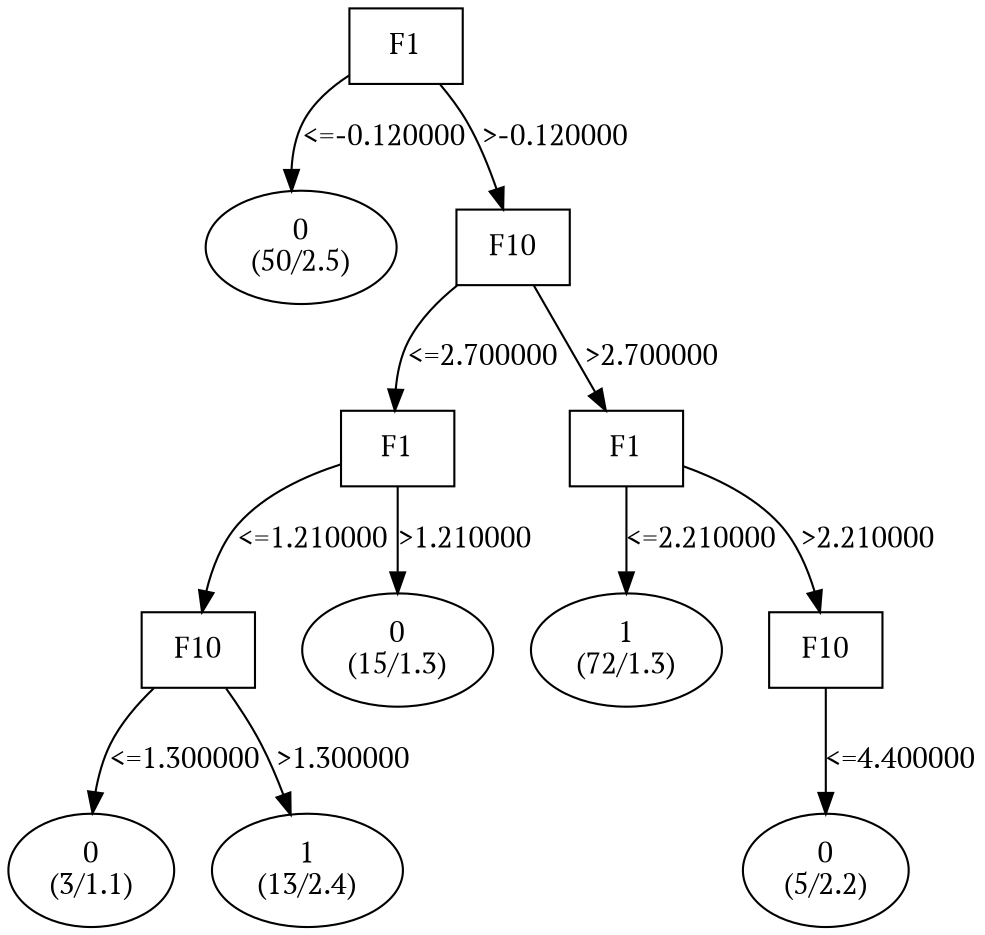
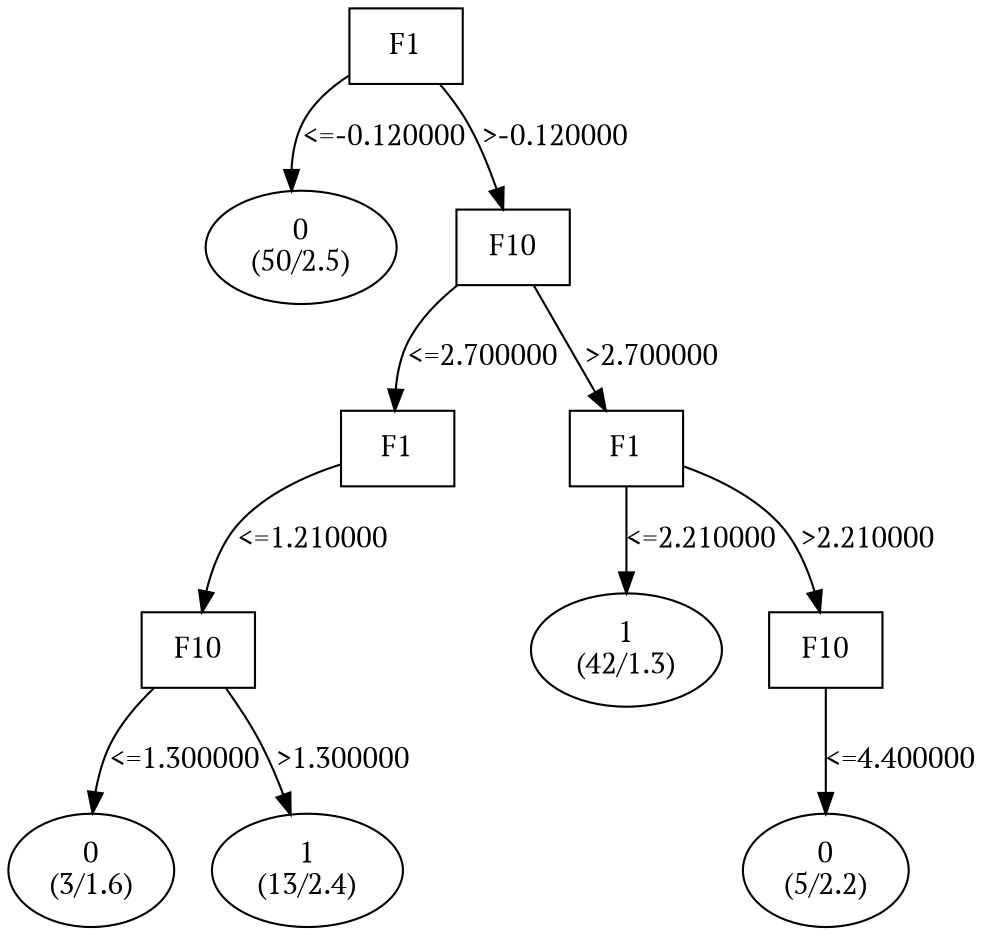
  digraph {
    fontname="PT Serif"
    node [fontname="PT Serif" shape=box]
    edge [fontname="PT Serif"]
    n1 [label="F1\n"]
    n2 [label="0\n(50/2.5)" shape=ellipse]
    n3 [label="F10\n"]
    n4 [label="F1\n"]
    n5 [label="F1\n"]
    n6 [label="F10\n"]
-   n7 [label="0\n(15/1.3)" shape=ellipse]
-   n8 [label="1\n(72/1.3)" shape=ellipse]
+   n8 [label="1\n(42/1.3)" shape=ellipse]
    n9 [label="F10\n"]
-   n10 [label="0\n(3/1.1)" shape=ellipse]
+   n10 [label="0\n(3/1.6)" shape=ellipse]
    n11 [label="1\n(13/2.4)" shape=ellipse]
    n12 [label="0\n(5/2.2)" shape=ellipse]
    n1 -> n2 [label="<=-0.120000"]
    n1 -> n3 [label=">-0.120000"]
    n3 -> n4 [label="<=2.700000"]
    n3 -> n5 [label=">2.700000"]
    n4 -> n6 [label="<=1.210000"]
-   n4 -> n7 [label=">1.210000"]
    n5 -> n8 [label="<=2.210000"]
    n5 -> n9 [label=">2.210000"]
    n6 -> n10 [label="<=1.300000"]
    n6 -> n11 [label=">1.300000"]
    n9 -> n12 [label="<=4.400000"]
  }
